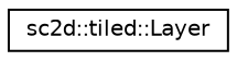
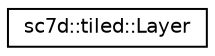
  digraph {
    rankdir=LR
-   n1 [color=black fillcolor=white fontname=Helvetica fontsize=10 height=0.2 label="sc2d::tiled::Layer" shape=record style=filled width=0.4]
+   n1 [color=black fillcolor=white fontname=Helvetica fontsize=10 height=0.2 label="sc7d::tiled::Layer" shape=record style=filled width=0.4]
  }
